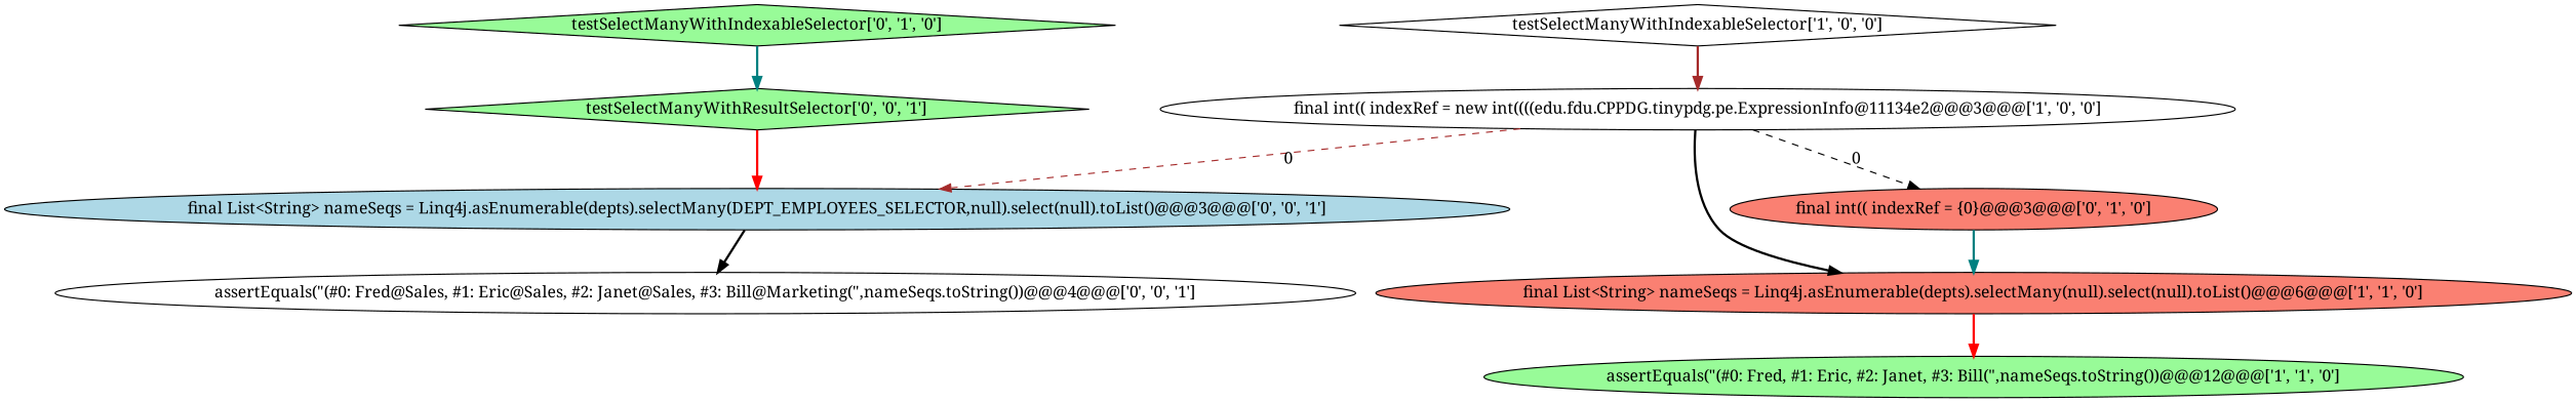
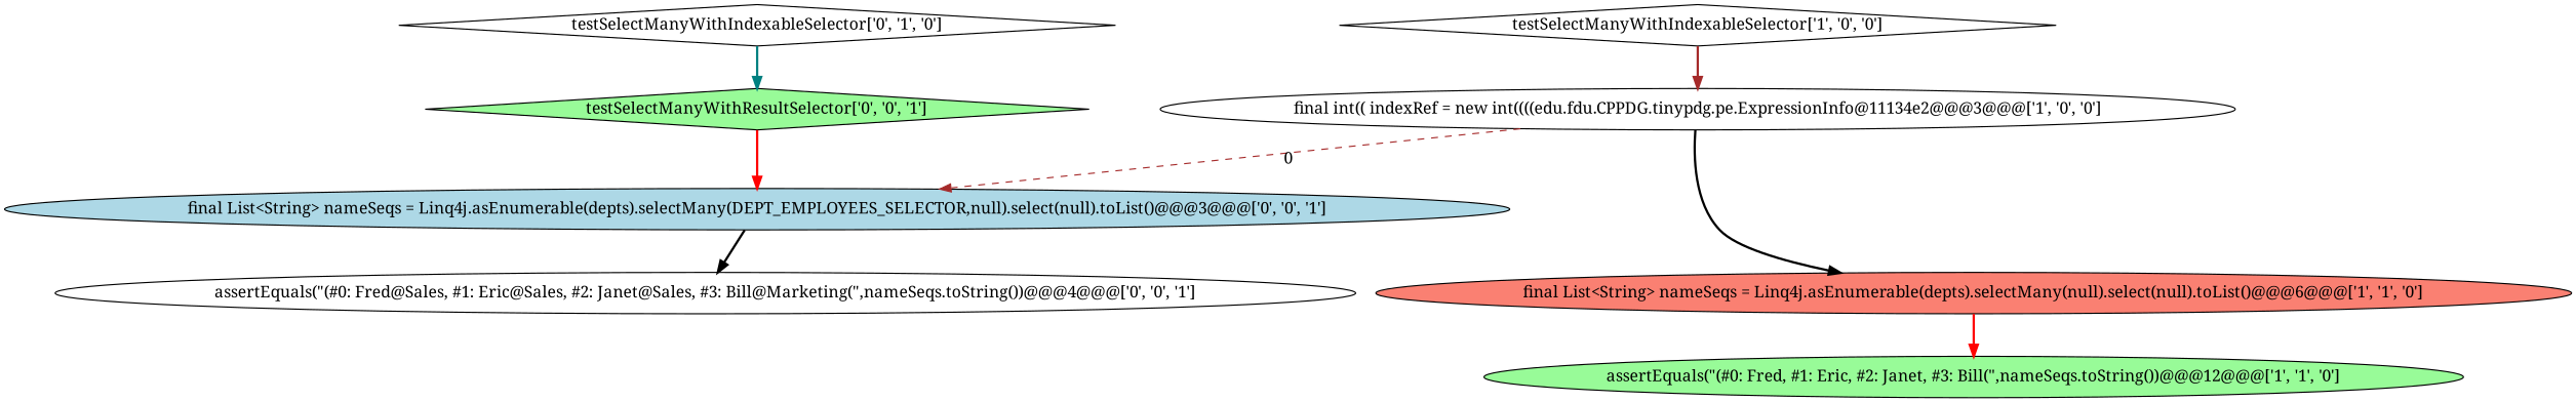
  digraph {
    fontname="Noto Serif"
    node [fillcolor=white fontname="Noto Serif" shape=ellipse style=filled]
    edge [color=black fontname="Noto Serif" style=bold]
    n1 [fillcolor=salmon label="final List<String> nameSeqs = Linq4j.asEnumerable(depts).selectMany(null).select(null).toList()@@@6@@@['1', '1', '0']"]
    n2 [fillcolor=palegreen label="assertEquals(\"(#0: Fred, #1: Eric, #2: Janet, #3: Bill(\",nameSeqs.toString())@@@12@@@['1', '1', '0']"]
    n3 [label="assertEquals(\"(#0: Fred@Sales, #1: Eric@Sales, #2: Janet@Sales, #3: Bill@Marketing(\",nameSeqs.toString())@@@4@@@['0', '0', '1']"]
-   n4 [fillcolor=palegreen label="testSelectManyWithIndexableSelector['0', '1', '0']" shape=diamond]
+   n4 [label="testSelectManyWithIndexableSelector['0', '1', '0']" shape=diamond]
    n5 [fillcolor=palegreen label="testSelectManyWithResultSelector['0', '0', '1']" shape=diamond]
-   n6 [fillcolor=salmon label="final int(( indexRef = {0}@@@3@@@['0', '1', '0']"]
    n7 [label="testSelectManyWithIndexableSelector['1', '0', '0']" shape=diamond]
    n8 [label="final int(( indexRef = new int((((edu.fdu.CPPDG.tinypdg.pe.ExpressionInfo@11134e2@@@3@@@['1', '0', '0']"]
    n9 [fillcolor=lightblue label="final List<String> nameSeqs = Linq4j.asEnumerable(depts).selectMany(DEPT_EMPLOYEES_SELECTOR,null).select(null).toList()@@@3@@@['0', '0', '1']"]
    n1 -> n2 [color=red]
    n4 -> n5 [color=teal]
    n5 -> n9 [color=red]
-   n6 -> n1 [color=teal]
    n7 -> n8 [color=brown]
    n8 -> n1
-   n8 -> n6 [label=0 style=dashed]
    n8 -> n9 [color=brown label=0 style=dashed]
    n9 -> n3
  }
